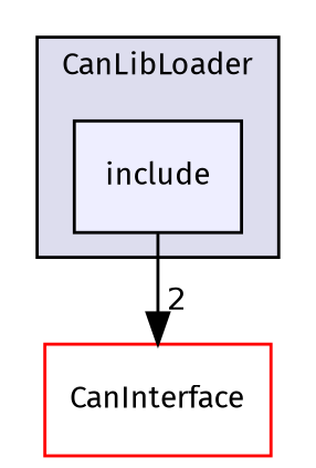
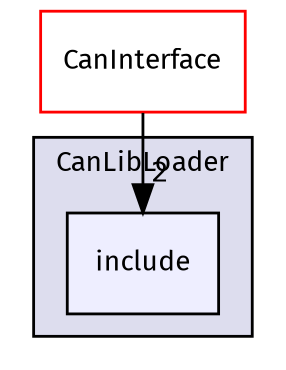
  digraph {
    compound=true
    fontname="Fira Sans"
    node [fontname="Fira Sans" fontsize=10 shape=box style=filled]
    n1 [fillcolor="#eeeeff" label=include pencolor=black]
    n2 [color=red fillcolor=white label=CanInterface]
    subgraph cluster_1 {
      bgcolor="#ddddee"
      fontsize=10
      label=CanLibLoader
      pencolor=black
      n1
    }
-   n1 -> n2 [headlabel=2 labeldistance=1.5 labelfontname=Helvetica labelfontsize=10 fontname="Fira Sans"]
+   n2 -> n1 [headlabel=2 labeldistance=1.5 labelfontname=Helvetica labelfontsize=10 fontname="Fira Sans"]
  }
